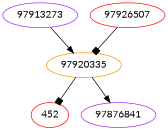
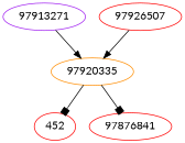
  strict digraph {
    fontname=Lato
    node [color=red fontname=Lato]
    edge [arrowhead=box fontname=Lato]
    97920335 [color=darkorange]
    n2 [label=452]
-   97876841 [color=purple]
-   97913273 [color=purple]
+   97876841
+   97913273 [color=purple label=97913271]
    n5 [label=97926507]
    97920335 -> n2
-   97920335 -> 97876841 [arrowhead=normal]
+   97920335 -> 97876841
    97913273 -> 97920335 [arrowhead=normal]
-   n5 -> 97920335
+   n5 -> 97920335 [arrowhead=normal]
  }
